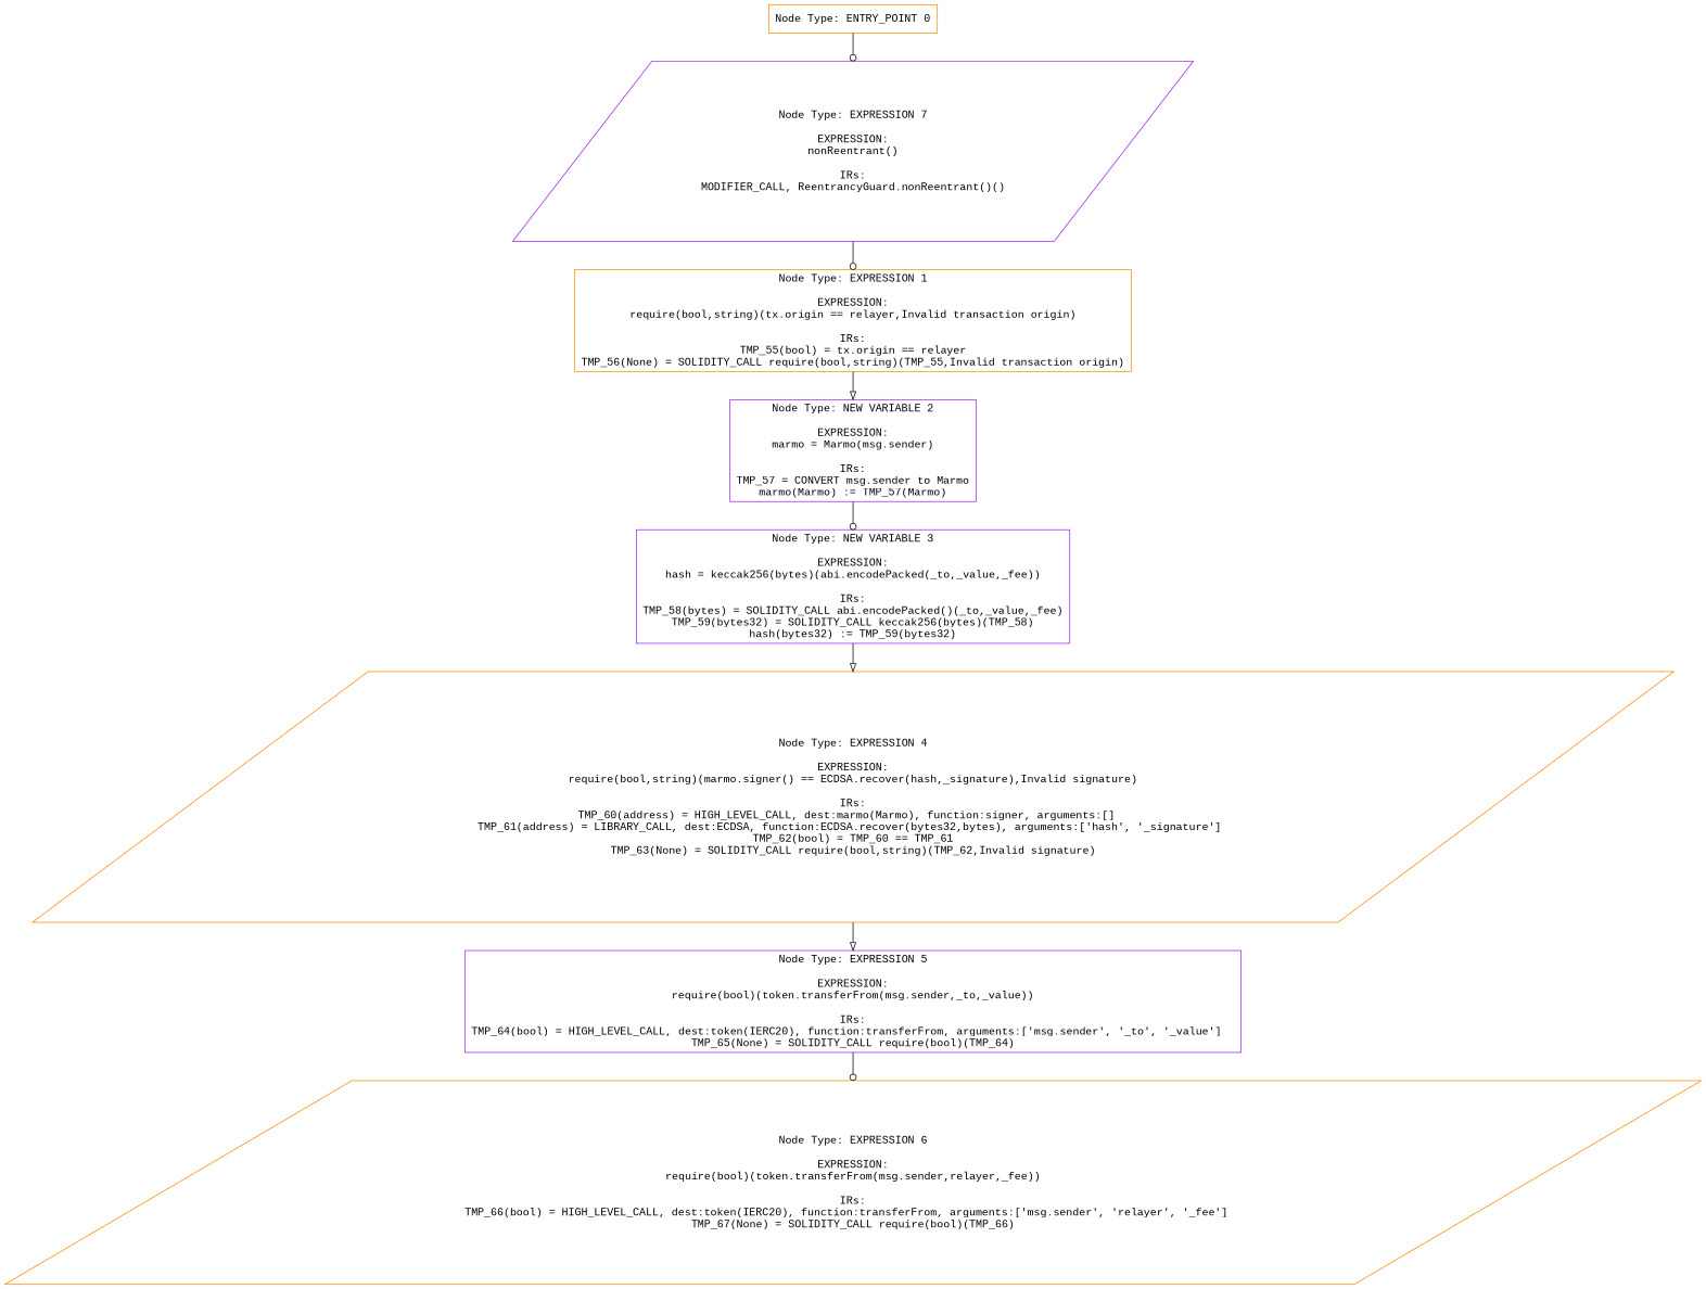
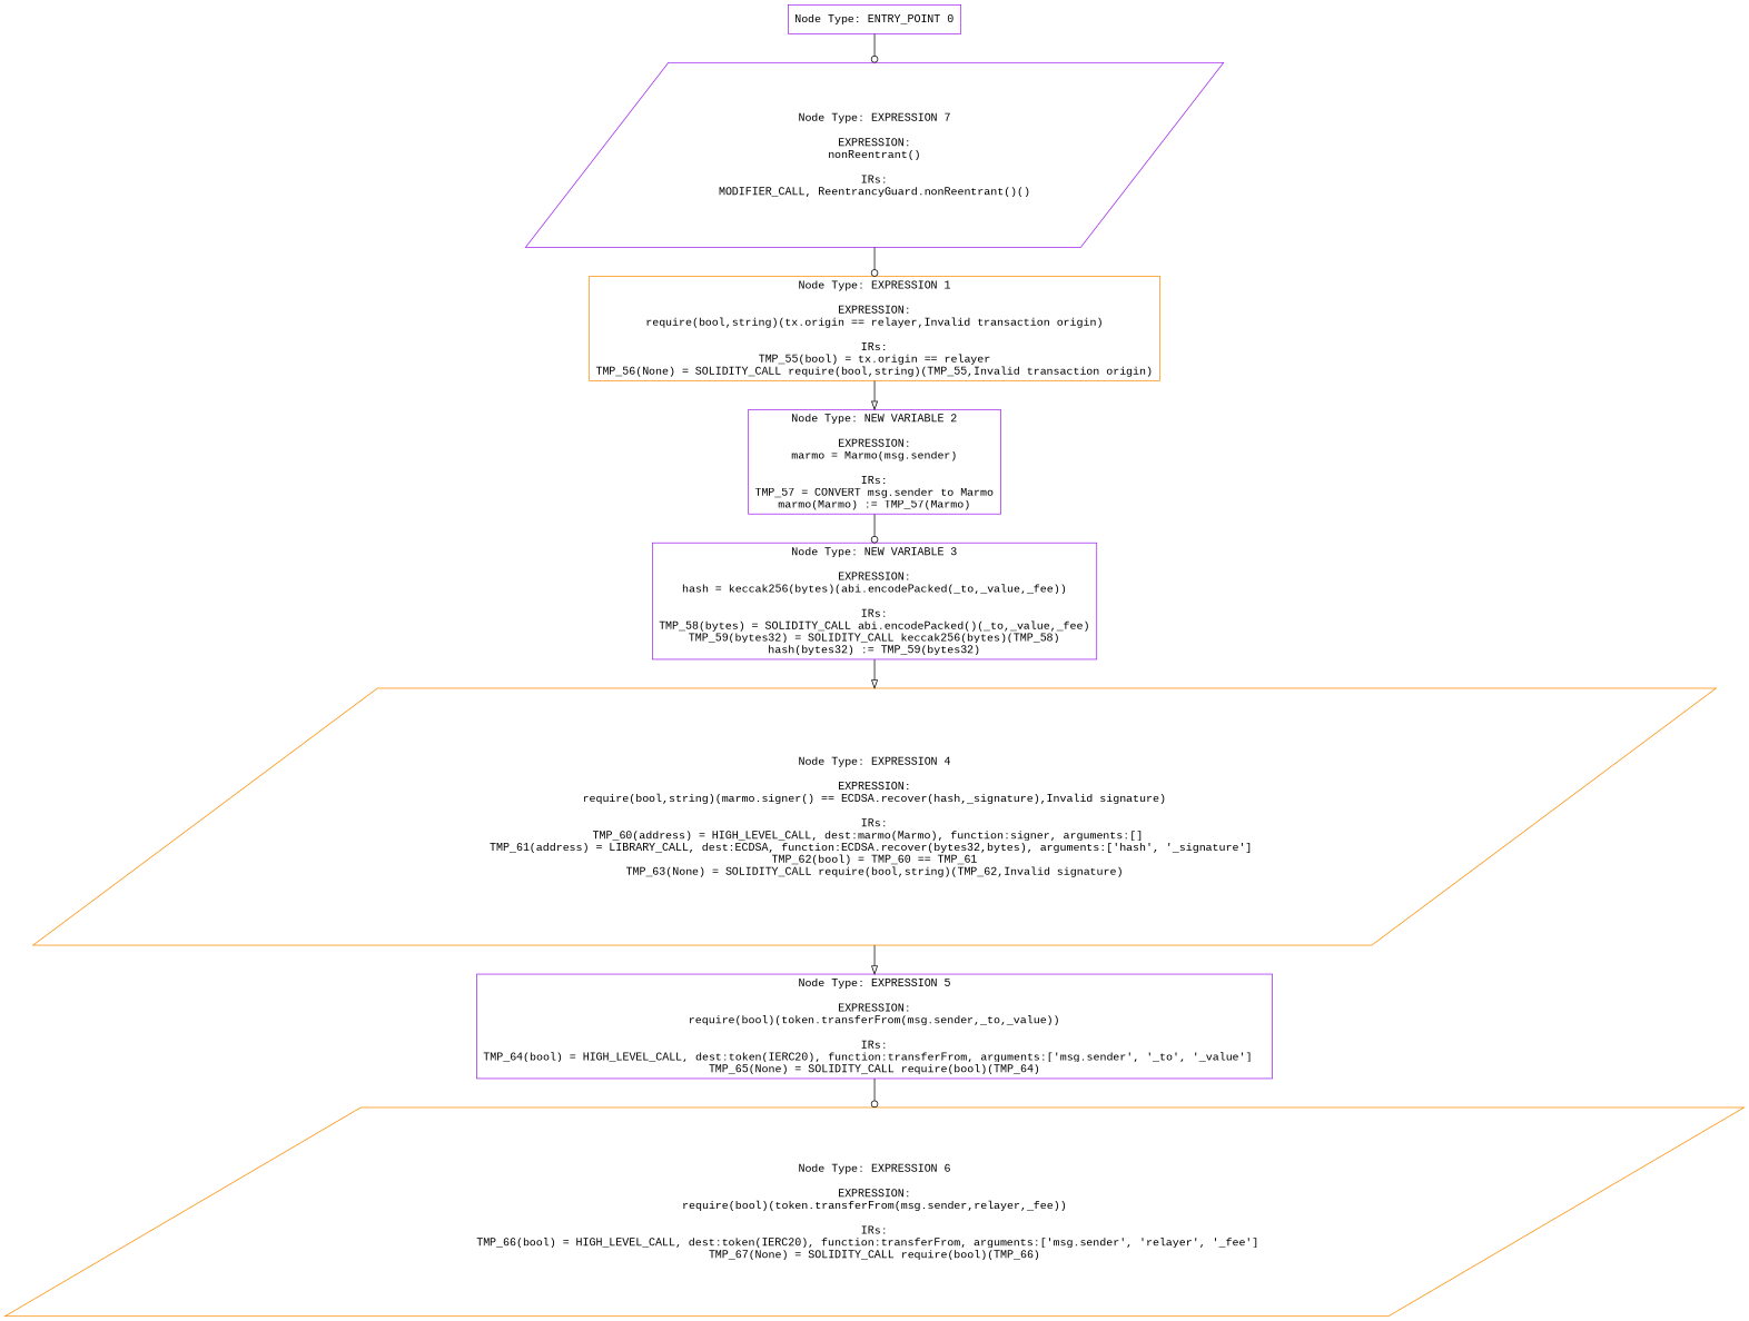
  digraph {
    fontname="Liberation Mono"
    node [color=purple shape=box fontname="Liberation Mono"]
    edge [arrowhead=odot fontname="Liberation Mono"]
-   n1 [label="Node Type: ENTRY_POINT 0\n" color=darkorange]
+   n1 [label="Node Type: ENTRY_POINT 0\n"]
    n2 [label="Node Type: EXPRESSION 7\n\nEXPRESSION:\nnonReentrant()\n\nIRs:\nMODIFIER_CALL, ReentrancyGuard.nonReentrant()()" shape=parallelogram]
    n3 [label="Node Type: EXPRESSION 1\n\nEXPRESSION:\nrequire(bool,string)(tx.origin == relayer,Invalid transaction origin)\n\nIRs:\nTMP_55(bool) = tx.origin == relayer\nTMP_56(None) = SOLIDITY_CALL require(bool,string)(TMP_55,Invalid transaction origin)" color=darkorange]
    n4 [label="Node Type: NEW VARIABLE 2\n\nEXPRESSION:\nmarmo = Marmo(msg.sender)\n\nIRs:\nTMP_57 = CONVERT msg.sender to Marmo\nmarmo(Marmo) := TMP_57(Marmo)"]
    n5 [label="Node Type: NEW VARIABLE 3\n\nEXPRESSION:\nhash = keccak256(bytes)(abi.encodePacked(_to,_value,_fee))\n\nIRs:\nTMP_58(bytes) = SOLIDITY_CALL abi.encodePacked()(_to,_value,_fee)\nTMP_59(bytes32) = SOLIDITY_CALL keccak256(bytes)(TMP_58)\nhash(bytes32) := TMP_59(bytes32)"]
    n6 [label="Node Type: EXPRESSION 4\n\nEXPRESSION:\nrequire(bool,string)(marmo.signer() == ECDSA.recover(hash,_signature),Invalid signature)\n\nIRs:\nTMP_60(address) = HIGH_LEVEL_CALL, dest:marmo(Marmo), function:signer, arguments:[]  \nTMP_61(address) = LIBRARY_CALL, dest:ECDSA, function:ECDSA.recover(bytes32,bytes), arguments:['hash', '_signature'] \nTMP_62(bool) = TMP_60 == TMP_61\nTMP_63(None) = SOLIDITY_CALL require(bool,string)(TMP_62,Invalid signature)" color=darkorange shape=parallelogram]
    n7 [label="Node Type: EXPRESSION 5\n\nEXPRESSION:\nrequire(bool)(token.transferFrom(msg.sender,_to,_value))\n\nIRs:\nTMP_64(bool) = HIGH_LEVEL_CALL, dest:token(IERC20), function:transferFrom, arguments:['msg.sender', '_to', '_value']  \nTMP_65(None) = SOLIDITY_CALL require(bool)(TMP_64)"]
    n8 [label="Node Type: EXPRESSION 6\n\nEXPRESSION:\nrequire(bool)(token.transferFrom(msg.sender,relayer,_fee))\n\nIRs:\nTMP_66(bool) = HIGH_LEVEL_CALL, dest:token(IERC20), function:transferFrom, arguments:['msg.sender', 'relayer', '_fee']  \nTMP_67(None) = SOLIDITY_CALL require(bool)(TMP_66)" color=darkorange shape=parallelogram]
    n1 -> n2
    n2 -> n3
    n3 -> n4 [arrowhead=onormal]
    n4 -> n5
    n5 -> n6 [arrowhead=onormal]
    n6 -> n7 [arrowhead=onormal]
    n7 -> n8
  }
